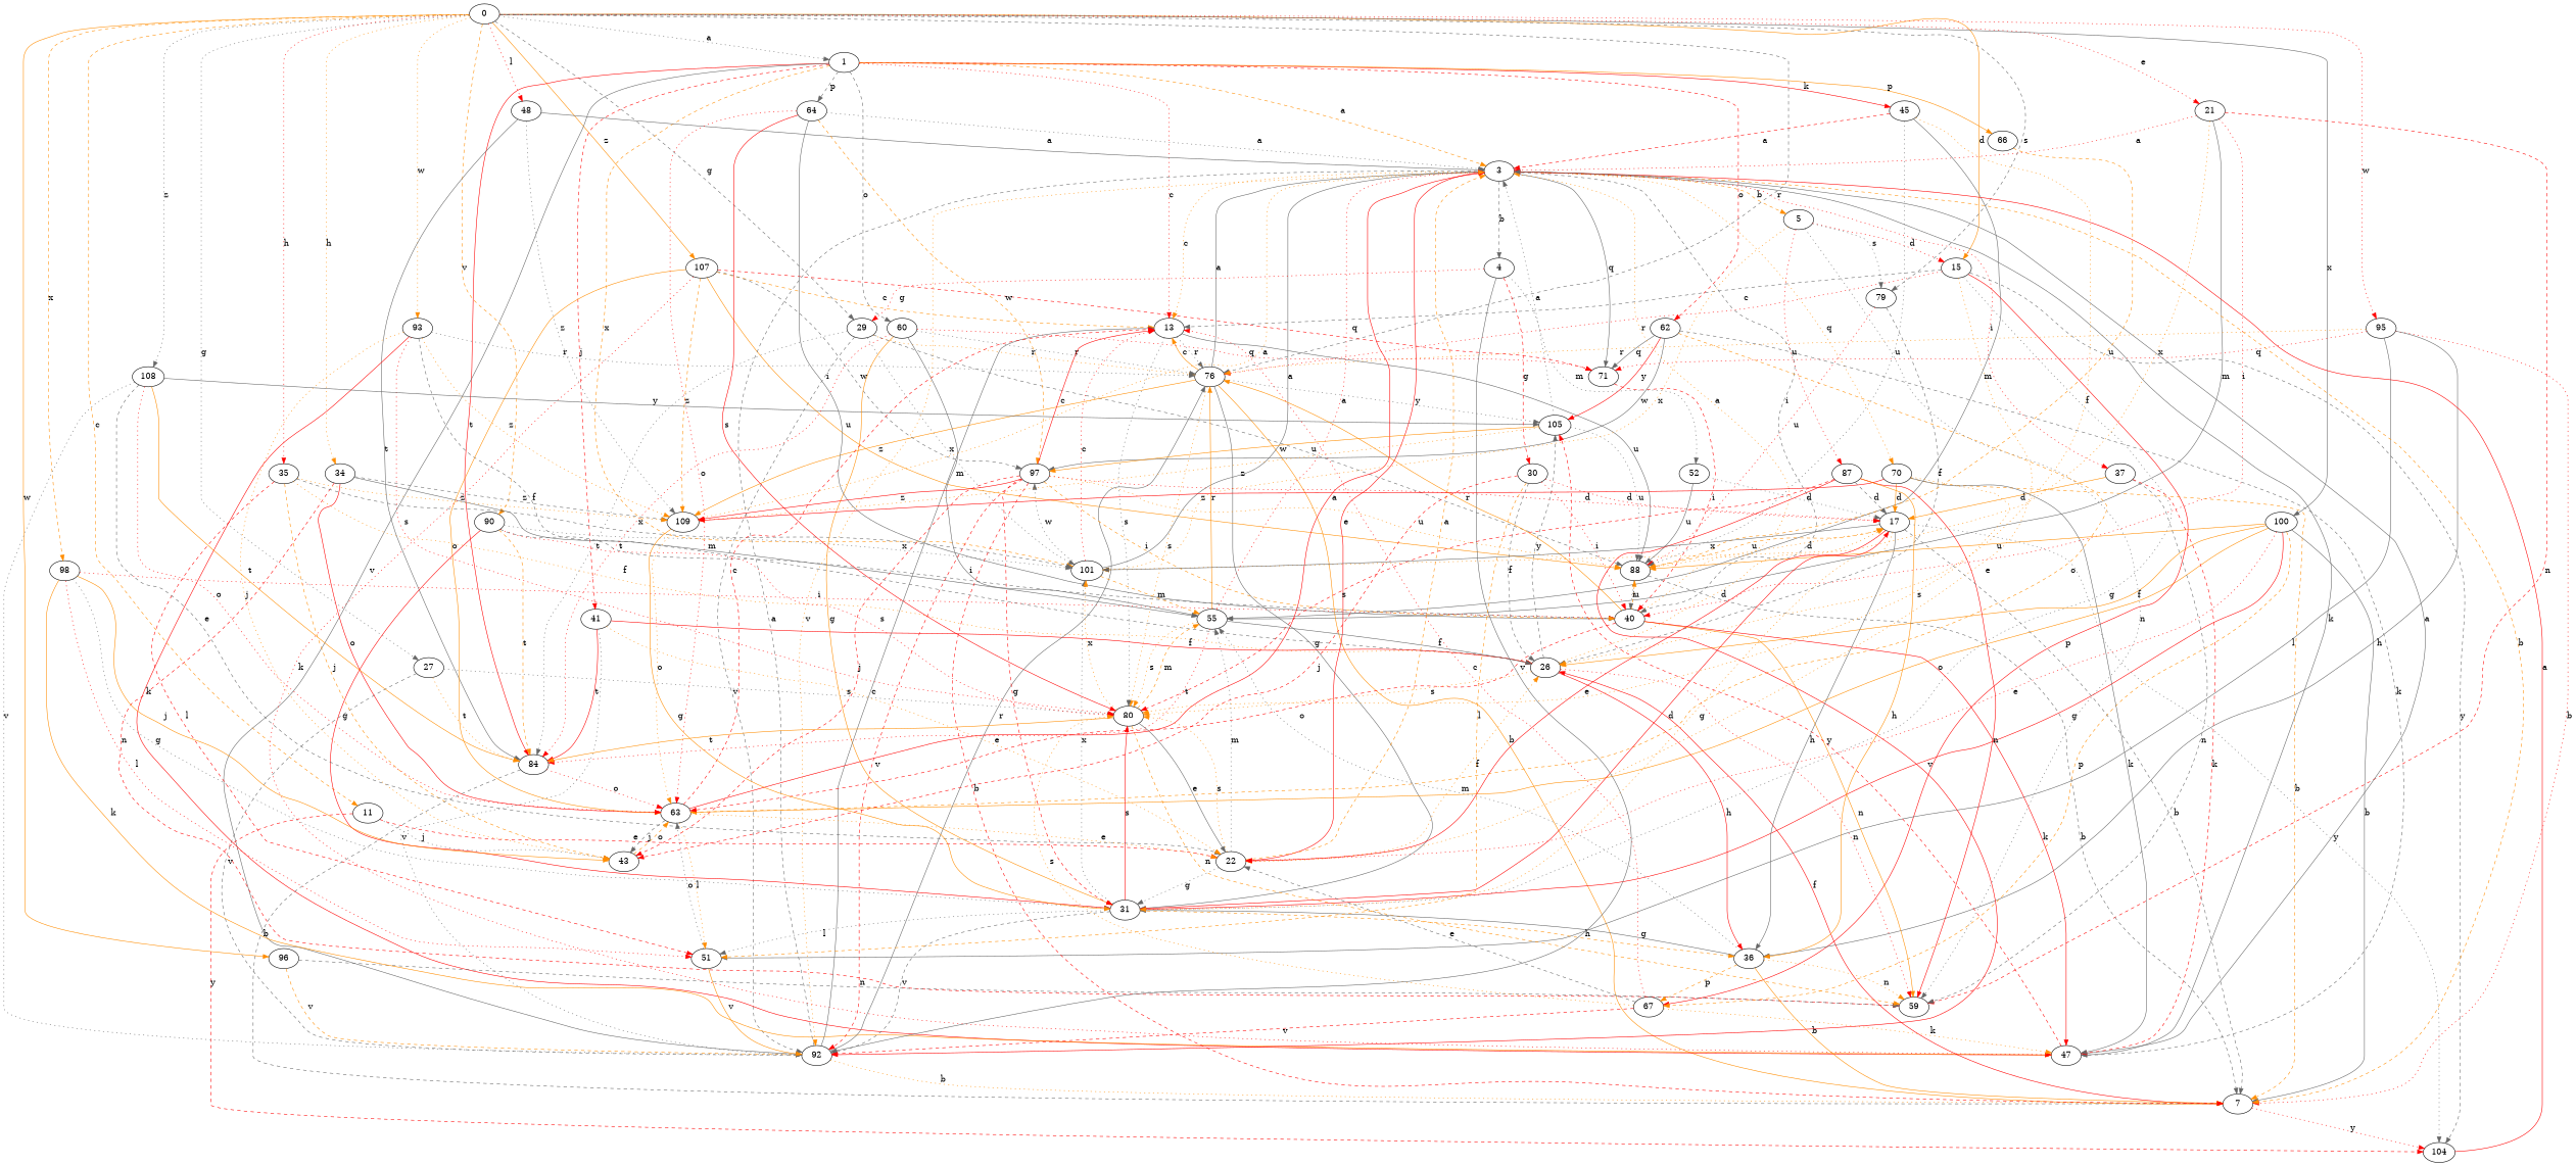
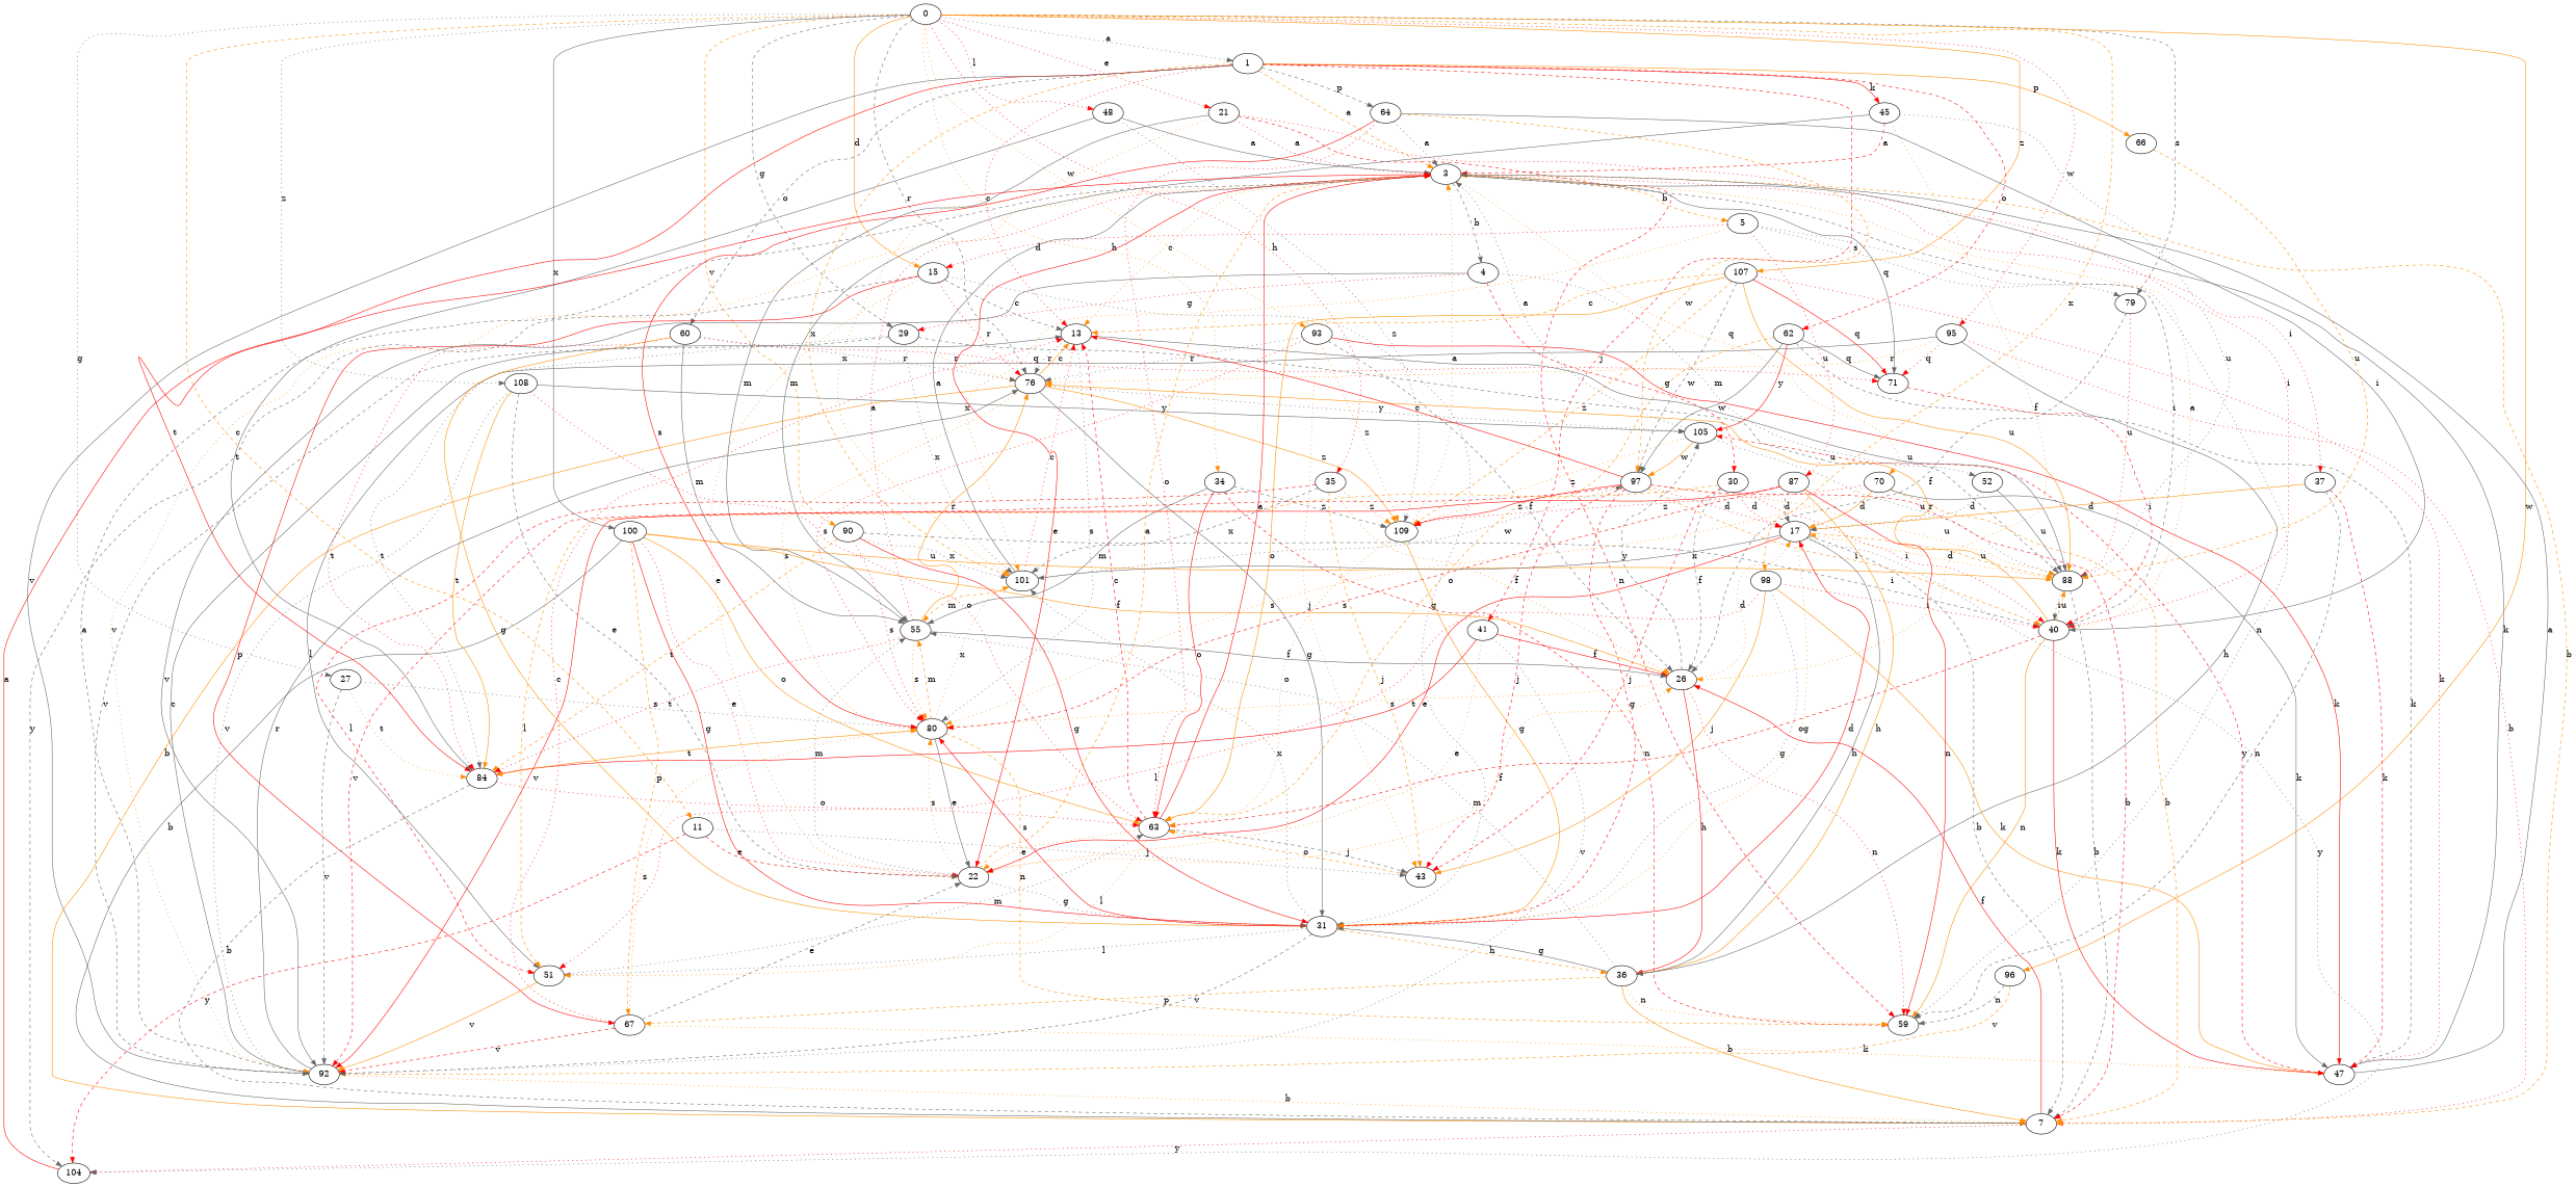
  strict digraph {
    edge [color=gray40 style=dotted]
    0
    1
    11
    15
    21
    27
    29
    34
    35
    48
    76
    79
    90
    93
    95
    96
    98
    100
    107
    108
    3
    13
    41
    45
    60
    62
    64
    66
    84
    92
    101
    22
    104
    43
    31
    67
    40
    59
    55
    80
    88
    63
    109
    26
    51
    7
    105
    47
    71
    36
    97
    4
    5
    37
    70
    30
    52
    87
    17
    0 -> 1 [label=a]
    0 -> 11 [color=darkorange label=c style=dashed]
    0 -> 15 [color=darkorange label=d style=solid]
    0 -> 21 [color=red label=e]
    0 -> 27 [label=g]
    0 -> 29 [label=g style=dashed]
    0 -> 34 [color=darkorange label=h]
    0 -> 35 [color=red label=h]
    0 -> 48 [color=red label=l]
    0 -> 76 [label=r style=dashed]
    0 -> 79 [label=s style=dashed]
    0 -> 90 [color=darkorange label=v style=dashed]
    0 -> 93 [color=darkorange label=w]
    0 -> 95 [color=red label=w]
    0 -> 96 [color=darkorange label=w style=solid]
    0 -> 98 [color=darkorange label=x style=dashed]
    0 -> 100 [label=x style=solid]
    0 -> 107 [color=darkorange label=z style=solid]
    0 -> 108 [label=z]
    1 -> 3 [color=darkorange label=a style=dashed]
    1 -> 13 [color=red label=c]
    1 -> 41 [color=red label=j style=dashed]
    1 -> 45 [color=red label=k style=solid]
    1 -> 60 [label=o style=dashed]
    1 -> 62 [color=red label=o style=dashed]
    1 -> 64 [label=p style=dashed]
    1 -> 66 [color=darkorange label=p style=solid]
    1 -> 84 [color=red label=t style=solid]
    1 -> 92 [label=v style=solid]
    1 -> 101 [color=darkorange label=x style=dashed]
    11 -> 22 [color=red label=e style=dashed]
    11 -> 104 [color=red label=y style=dashed]
    11 -> 43 [label=j]
    15 -> 76 [color=red label=r]
    15 -> 13 [label=c style=dashed]
    15 -> 22 [color=darkorange label=e]
    15 -> 104 [label=y style=dashed]
    15 -> 31 [label=g]
    15 -> 67 [color=red label=p style=solid]
    21 -> 3 [color=red label=a]
    21 -> 101 [color=darkorange label=x]
    21 -> 40 [color=red label=i]
    21 -> 59 [color=red label=n style=dashed]
    21 -> 55 [label=m style=solid]
    27 -> 84 [color=darkorange label=t]
    27 -> 92 [label=v style=dashed]
    27 -> 80 [label=s]
    29 -> 76 [color=darkorange label=r]
    29 -> 84 [label=t]
    29 -> 92 [label=v style=dashed]
    29 -> 101 [label=x]
    29 -> 88 [label=u style=dashed]
    34 -> 59 [color=red label=n style=dashed]
    34 -> 55 [label=m style=solid]
    34 -> 63 [color=red label=o style=solid]
    34 -> 109 [label=z style=dashed]
    35 -> 101 [label=x style=dashed]
    35 -> 43 [color=darkorange label=j style=dashed]
    35 -> 109 [color=darkorange label=z]
    35 -> 26 [color=darkorange label=f]
    35 -> 51 [color=red label=l style=dashed]
    48 -> 3 [label=a style=solid]
    48 -> 84 [label=t style=solid]
    48 -> 109 [label=z]
-   76 -> 3 [label=a style=solid]
    76 -> 13 [color=darkorange label=c style=solid]
    76 -> 31 [label=g style=solid]
    76 -> 80 [color=darkorange label=s]
    76 -> 109 [color=darkorange label=z style=solid]
    76 -> 7 [color=darkorange label=b style=solid]
    76 -> 105 [label=y]
    79 -> 88 [color=red label=u]
    79 -> 26 [label=f style=dashed]
    90 -> 84 [color=darkorange label=t style=dashed]
    90 -> 101 [label=x]
    90 -> 31 [color=red label=g style=solid]
    90 -> 40 [label=i style=dashed]
    90 -> 80 [color=red label=s]
    93 -> 76 [label=r]
    93 -> 43 [color=darkorange label=j]
    93 -> 80 [color=red label=s]
    93 -> 109 [color=darkorange label=z]
    93 -> 26 [label=f style=dashed]
    93 -> 47 [color=red label=k style=solid]
    95 -> 76 [color=darkorange label=r]
    95 -> 51 [label=l style=solid]
    95 -> 7 [color=red label=b]
    95 -> 71 [color=red label=q]
    95 -> 36 [label=h style=solid]
    96 -> 92 [color=darkorange label=v style=dashed]
    96 -> 59 [label=n style=dashed]
    98 -> 43 [color=darkorange label=j style=solid]
    98 -> 31 [label=g]
    98 -> 40 [color=red label=i]
    98 -> 51 [color=red label=l]
    98 -> 47 [color=darkorange label=k style=solid]
    100 -> 22 [color=red label=e]
    100 -> 31 [color=red label=g style=solid]
    100 -> 67 [color=darkorange label=p style=dashed]
    100 -> 88 [color=darkorange label=u style=solid]
    100 -> 63 [color=darkorange label=o style=solid]
    100 -> 26 [color=darkorange label=f style=solid]
    100 -> 7 [label=b style=solid]
    107 -> 13 [color=darkorange label=c style=dashed]
    107 -> 88 [color=darkorange label=u style=solid]
    107 -> 63 [color=darkorange label=o style=solid]
    107 -> 109 [color=darkorange label=z style=dashed]
    107 -> 47 [color=red label=k]
-   107 -> 71 [color=red label=q style=dashed]
+   107 -> 71 [color=red label=q style=solid]
    107 -> 97 [label=w style=dashed]
    108 -> 84 [color=darkorange label=t style=solid]
    108 -> 92 [label=v]
    108 -> 22 [label=e style=dashed]
    108 -> 63 [color=red label=o]
    108 -> 105 [label=y style=solid]
    3 -> 13 [color=darkorange label=c]
    3 -> 92 [color=darkorange label=v]
    3 -> 22 [color=red label=e style=solid]
    3 -> 40 [label=i style=dashed]
    3 -> 7 [color=darkorange label=b style=dashed]
    3 -> 47 [label=k style=solid]
    3 -> 71 [label=q style=solid]
    3 -> 4 [label=b style=dashed]
    3 -> 5 [color=darkorange label=b style=dashed]
    3 -> 37 [color=red label=i]
    3 -> 70 [color=darkorange label=q]
    13 -> 76 [label=r]
    13 -> 80 [label=s]
    13 -> 88 [label=u style=solid]
    41 -> 84 [color=red label=t style=solid]
    41 -> 92 [label=v]
    41 -> 22 [color=darkorange label=e]
    41 -> 26 [color=red label=f style=solid]
    45 -> 3 [color=red label=a style=dashed]
    45 -> 55 [label=m style=solid]
    45 -> 88 [label=u]
    45 -> 26 [color=darkorange label=f]
    60 -> 76 [label=r]
    60 -> 84 [color=red label=t]
    60 -> 31 [color=darkorange label=g style=solid]
    60 -> 55 [label=m style=solid]
    60 -> 71 [color=red label=q]
    62 -> 63 [color=darkorange label=o style=dashed]
    62 -> 105 [color=red label=y style=solid]
    62 -> 47 [label=k style=dashed]
    62 -> 71 [label=q style=solid]
    62 -> 97 [label=w style=solid]
    64 -> 3 [label=a]
    64 -> 40 [label=i style=solid]
    64 -> 80 [color=red label=s style=solid]
    64 -> 63 [color=red label=o]
    64 -> 97 [color=darkorange label=w style=dashed]
    66 -> 88 [color=darkorange label=u style=dashed]
    84 -> 63 [color=red label=o]
    84 -> 7 [label=b style=dashed]
    92 -> 76 [label=r style=solid]
    92 -> 3 [label=a style=dashed]
    92 -> 13 [label=c style=solid]
    92 -> 7 [color=darkorange label=b]
    101 -> 3 [label=a style=solid]
    101 -> 13 [color=red label=c]
    101 -> 55 [color=darkorange label=m style=dashed]
    101 -> 97 [label=w]
    22 -> 3 [color=darkorange label=a style=dashed]
    22 -> 31 [label=g]
    22 -> 55 [label=m]
    22 -> 80 [color=darkorange label=s]
    22 -> 26 [color=darkorange label=f]
    104 -> 3 [color=red label=a style=solid]
    43 -> 63 [color=darkorange label=o style=dashed]
    31 -> 92 [label=v style=dashed]
    31 -> 101 [label=x]
    31 -> 80 [color=red label=s style=solid]
    31 -> 51 [label=l]
    31 -> 36 [color=darkorange label=h style=dashed]
    31 -> 17 [color=red label=d style=solid]
    67 -> 13 [color=red label=c]
    67 -> 92 [color=red label=v style=dashed]
    67 -> 22 [label=e style=dashed]
    67 -> 80 [color=darkorange label=s]
    67 -> 47 [color=darkorange label=k]
    40 -> 76 [color=darkorange label=r style=solid]
    40 -> 3 [color=darkorange label=a]
    40 -> 59 [color=darkorange label=n style=solid]
    40 -> 88 [color=darkorange label=u style=dashed]
    40 -> 63 [color=red label=o style=dashed]
    40 -> 47 [color=red label=k style=solid]
    55 -> 76 [color=darkorange label=r style=solid]
    55 -> 3 [color=red label=a]
    55 -> 84 [color=red label=t]
    55 -> 80 [color=darkorange label=s]
    55 -> 26 [label=f style=solid]
    80 -> 84 [color=darkorange label=t style=solid]
    80 -> 101 [color=darkorange label=x]
    80 -> 22 [label=e style=solid]
    80 -> 59 [color=darkorange label=n style=dashed]
    80 -> 55 [color=darkorange label=m style=dashed]
    88 -> 40 [label=i]
    88 -> 7 [label=b style=dashed]
    88 -> 17 [color=darkorange label=d]
    63 -> 3 [color=red label=a style=solid]
    63 -> 13 [color=red label=c style=dashed]
    63 -> 22 [color=darkorange label=e]
    63 -> 43 [label=j style=dashed]
    63 -> 51 [color=darkorange label=l]
    109 -> 3 [color=darkorange label=a]
    109 -> 31 [color=darkorange label=g style=solid]
    109 -> 63 [color=darkorange label=o]
    26 -> 59 [color=red label=n]
    26 -> 80 [color=darkorange label=s]
    26 -> 105 [label=y style=dashed]
    26 -> 36 [color=red label=h style=solid]
    26 -> 17 [color=darkorange label=d]
    51 -> 92 [color=darkorange label=v style=solid]
-   51 -> 63 [label=o]
+   51 -> 63 [label=m]
    7 -> 104 [color=red label=y]
    7 -> 26 [color=red label=f style=solid]
    105 -> 3 [label=a]
    105 -> 88 [label=u]
    105 -> 109 [color=darkorange label=z]
    105 -> 97 [color=darkorange label=w style=solid]
    47 -> 3 [label=a style=solid]
    47 -> 105 [color=red label=y style=dashed]
    71 -> 40 [color=red label=i style=dashed]
    36 -> 31 [label=g style=solid]
    36 -> 67 [color=darkorange label=p style=dashed]
    36 -> 59 [color=darkorange label=n]
    36 -> 55 [label=m]
    36 -> 7 [color=darkorange label=b style=solid]
    97 -> 13 [color=red label=c style=solid]
    97 -> 92 [color=red label=v style=dashed]
    97 -> 43 [color=red label=j style=dashed]
    97 -> 31 [color=red label=g style=dashed]
    97 -> 40 [color=darkorange label=i style=dashed]
    97 -> 88 [color=darkorange label=u]
    97 -> 109 [color=red label=z style=solid]
    97 -> 7 [color=red label=b style=dashed]
    97 -> 17 [color=red label=d]
    4 -> 29 [color=red label=g]
    4 -> 92 [label=v style=solid]
    4 -> 30 [color=red label=g style=dashed]
    4 -> 52 [label=m]
    5 -> 15 [color=red label=d]
    5 -> 79 [label=s]
    5 -> 101 [color=darkorange label=x]
    5 -> 59 [label=n]
    5 -> 87 [color=red label=u]
    37 -> 59 [label=n style=dashed]
    37 -> 47 [color=red label=k style=dashed]
    37 -> 17 [color=darkorange label=d style=solid]
    70 -> 80 [color=darkorange label=s]
-   70 -> 109 [color=red label=z style=solid]
+   70 -> 109 [color=red label=z]
    70 -> 7 [color=darkorange label=b style=dashed]
    70 -> 47 [label=k style=solid]
    70 -> 17 [color=darkorange label=d style=solid]
    30 -> 43 [color=red label=j style=dashed]
    30 -> 40 [color=red label=i]
    30 -> 26 [label=f style=dashed]
    30 -> 51 [color=darkorange label=l style=dashed]
    30 -> 17 [color=red label=d]
    52 -> 88 [label=u style=solid]
    52 -> 17 [label=d]
    87 -> 92 [color=red label=v style=solid]
    87 -> 59 [color=red label=n style=solid]
    87 -> 80 [color=red label=s style=dashed]
    87 -> 36 [color=darkorange label=h style=solid]
    87 -> 17 [label=d style=dashed]
    17 -> 101 [label=x style=solid]
    17 -> 22 [color=red label=e style=solid]
    17 -> 104 [label=y]
    17 -> 31 [color=darkorange label=g]
    17 -> 88 [color=darkorange label=u style=dashed]
    17 -> 7 [label=b style=dashed]
    17 -> 36 [label=h style=solid]
  }
